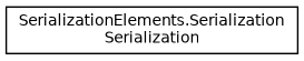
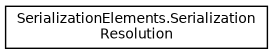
  digraph {
    rankdir=LR
-   n1 [color=black fillcolor=white fontname=Helvetica fontsize=10 height=0.2 label="SerializationElements.Serialization\lSerialization" shape=record style=filled width=0.4]
+   n1 [color=black fillcolor=white fontname=Helvetica fontsize=10 height=0.2 label="SerializationElements.Serialization\lResolution" shape=record style=filled width=0.4]
  }
